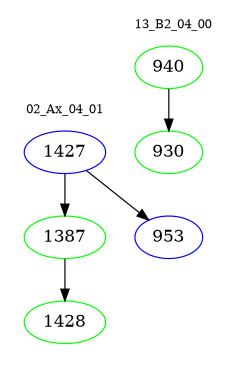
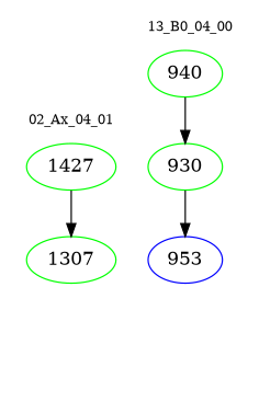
  digraph {
    node [color=green]
    edge [color=black]
-   n1 [color=blue label=1427]
-   n2 [label=1387]
-   n3 [label=1428]
+   n1 [label=1427]
+   n2 [label=1307]
    n4 [label=940]
    n5 [label=930]
    n6 [color=blue label=953]
    subgraph cluster_1 {
      color=white
      fontsize=10
      label="02_Ax_04_01"
      n1
      n2
-     n3
    }
    subgraph cluster_2 {
      color=white
      fontsize=10
-     label="13_B2_04_00"
+     label="13_B0_04_00"
      n4
      n5
      n6
    }
    n1 -> n2
-   n2 -> n3
    n4 -> n5
-   n1 -> n6
+   n5 -> n6
  }
